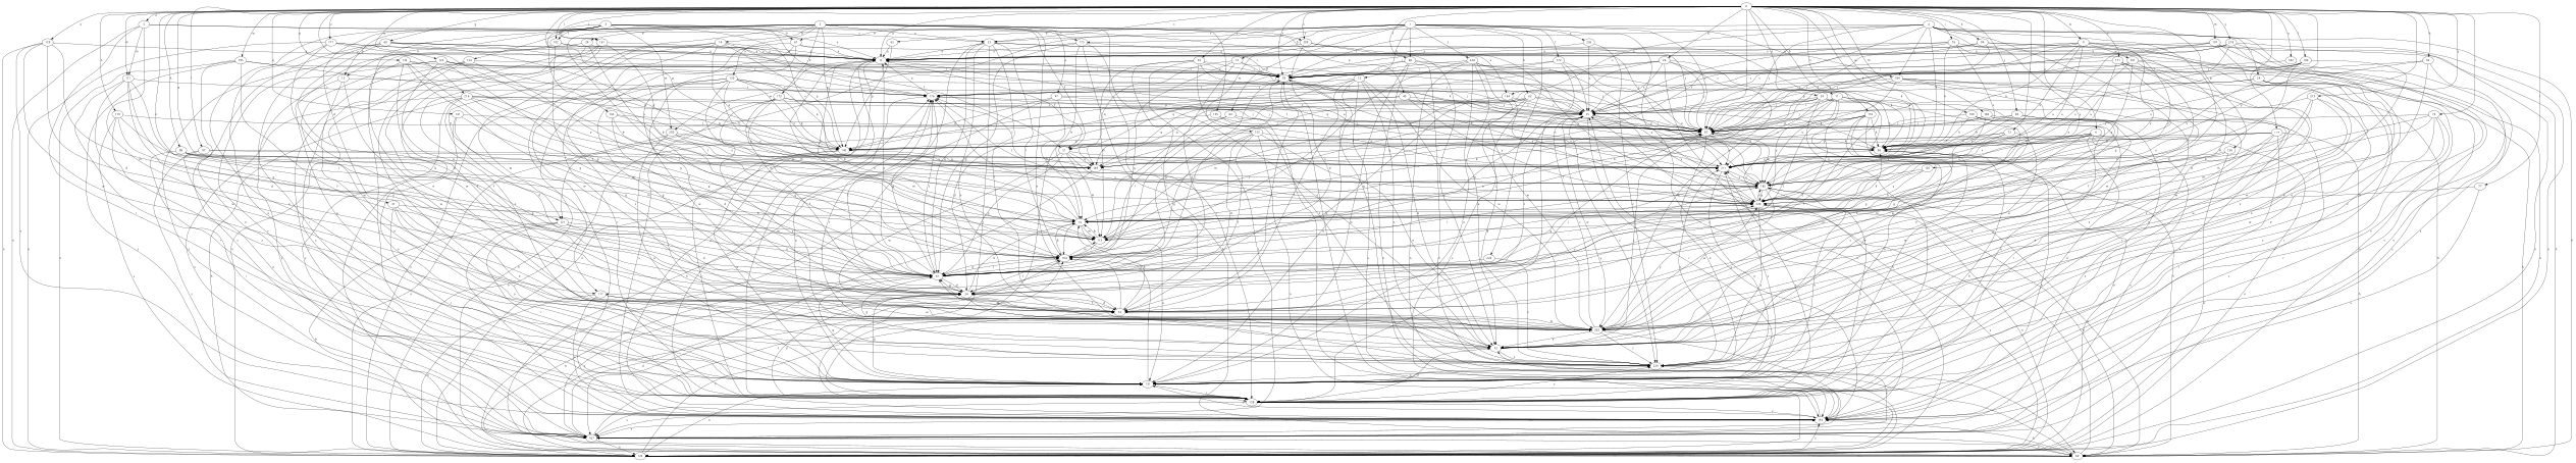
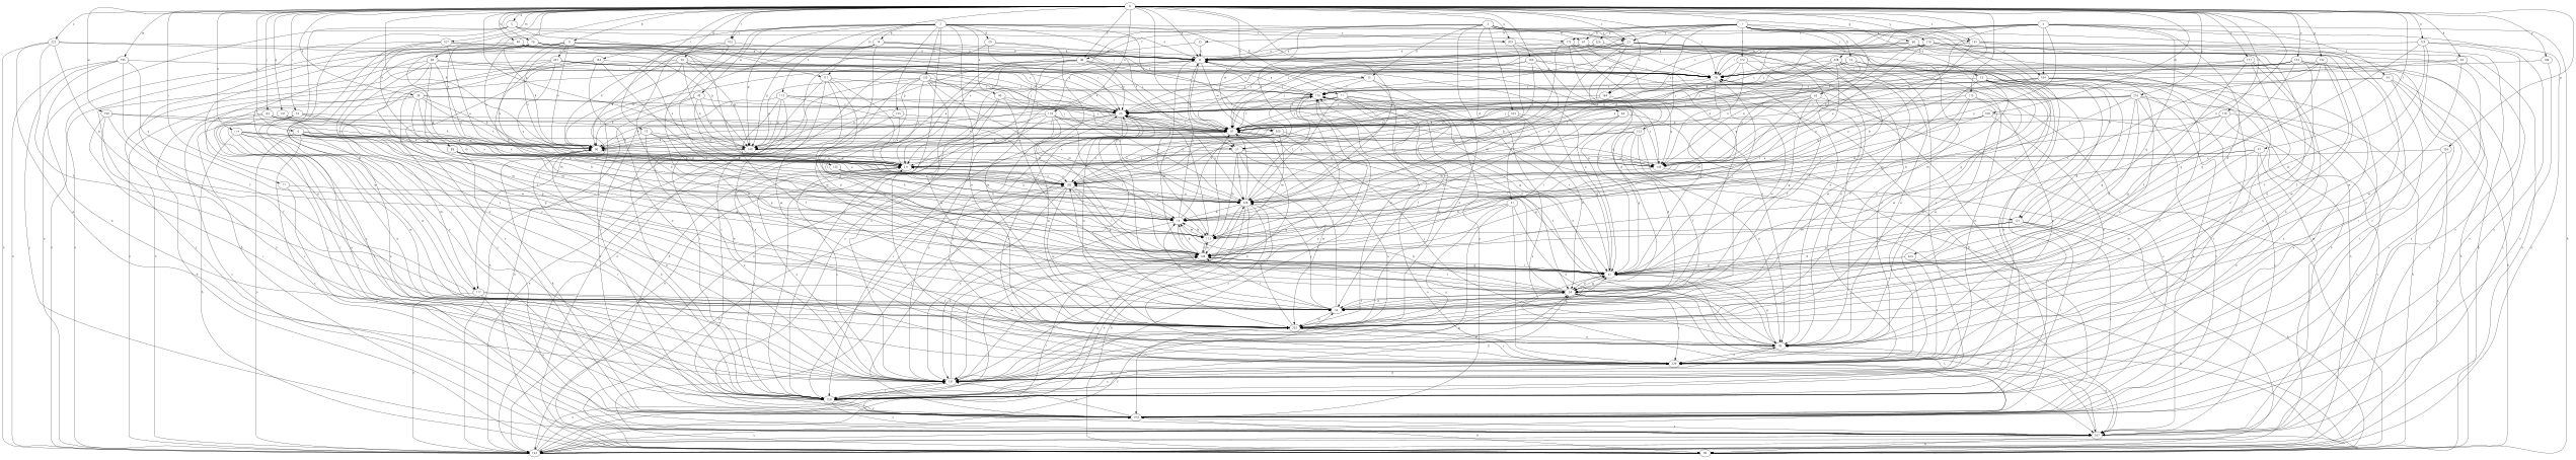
  strict digraph {
    fontname=Ubuntu
    node [fontname=Ubuntu]
    edge [fontname=Ubuntu]
    0
    5
    6
    8
    9
    11
    23
    26
    39
    48
    60
    73
    74
    76
    77
    78
    83
    84
    87
    88
    92
    94
    96
    97
    100
    102
    107
    108
    111
    114
    116
    119
    120
    121
    123
    129
    132
    136
    140
    141
    149
    161
    171
    182
    195
    199
    209
    213
    216
    218
    220
    222
    158
    175
    112
    122
    51
    131
    211
    61
    167
    185
    194
    104
    200
    69
    25
    201
    229
    43
    34
    16
    52
    202
    176
    113
    1
    12
    13
    62
    64
    65
    67
    153
    172
    184
    224
    226
    228
    2
    14
    15
    29
    40
    42
    130
    154
    155
    173
    3
    31
    163
    164
    4
    24
    0 -> 5 [label=a]
    0 -> 6 [label=a]
    0 -> 8 [label=a]
    0 -> 9 [label=b]
    0 -> 11 [label=b]
    0 -> 23 [label=c]
    0 -> 26 [label=d]
    0 -> 39 [label=e]
    0 -> 48 [label=f]
    0 -> 60 [label=g]
    0 -> 73 [label=i]
    0 -> 74 [label=i]
    0 -> 76 [label=i]
    0 -> 77 [label=i]
    0 -> 78 [label=i]
    0 -> 83 [label=j]
    0 -> 84 [label=j]
    0 -> 87 [label=j]
    0 -> 88 [label=k]
    0 -> 92 [label=k]
    0 -> 94 [label=k]
    0 -> 96 [label=k]
    0 -> 97 [label=l]
    0 -> 100 [label=l]
    0 -> 102 [label=l]
    0 -> 107 [label=m]
    0 -> 108 [label=m]
    0 -> 111 [label=m]
    0 -> 114 [label=n]
    0 -> 116 [label=n]
    0 -> 119 [label=n]
    0 -> 120 [label=n]
    0 -> 121 [label=n]
    0 -> 123 [label=o]
    0 -> 129 [label=o]
    0 -> 132 [label=p]
    0 -> 136 [label=p]
    0 -> 140 [label=p]
    0 -> 141 [label=q]
    0 -> 149 [label=q]
    0 -> 161 [label=s]
    0 -> 171 [label=t]
    0 -> 182 [label=u]
    0 -> 195 [label=w]
    0 -> 199 [label=w]
    0 -> 209 [label=x]
    0 -> 213 [label=y]
    0 -> 216 [label=y]
    0 -> 218 [label=y]
    0 -> 220 [label=y]
    0 -> 222 [label=z]
    5 -> 8 [label=a]
    5 -> 111 [label=m]
    5 -> 158 [label=r]
    5 -> 175 [label=t]
    5 -> 112 [label=m]
    5 -> 122 [label=n]
    6 -> 96 [label=k]
    6 -> 112 [label=m]
    6 -> 122 [label=n]
    6 -> 51 [label=f]
    6 -> 131 [label=o]
    6 -> 211 [label=x]
    6 -> 61 [label=g]
    6 -> 167 [label=s]
    6 -> 185 [label=u]
    8 -> 78 [label=i]
    8 -> 122 [label=n]
    8 -> 51 [label=f]
    8 -> 194 [label=v]
    8 -> 104 [label=l]
    8 -> 200 [label=w]
    9 -> 8 [label=a]
    9 -> 87 [label=j]
    9 -> 96 [label=k]
    9 -> 220 [label=y]
    9 -> 211 [label=x]
    9 -> 185 [label=u]
    9 -> 69 [label=h]
    9 -> 25 [label=c]
    9 -> 201 [label=w]
    9 -> 229 [label=z]
    11 -> 87 [label=j]
    11 -> 140 [label=p]
    11 -> 220 [label=y]
    11 -> 25 [label=c]
    11 -> 43 [label=e]
    11 -> 34 [label=d]
    11 -> 16 [label=b]
    11 -> 52 [label=f]
    11 -> 202 [label=w]
    23 -> 8 [label=a]
    23 -> 87 [label=j]
    23 -> 96 [label=k]
    23 -> 158 [label=r]
    23 -> 122 [label=n]
    23 -> 61 [label=g]
    23 -> 104 [label=l]
    23 -> 43 [label=e]
    23 -> 52 [label=f]
    26 -> 78 [label=i]
    26 -> 87 [label=j]
    26 -> 96 [label=k]
    26 -> 140 [label=p]
    26 -> 149 [label=q]
    26 -> 122 [label=n]
    26 -> 25 [label=c]
    26 -> 202 [label=w]
    39 -> 87 [label=j]
    39 -> 96 [label=k]
    39 -> 158 [label=r]
    39 -> 211 [label=x]
    39 -> 104 [label=l]
    39 -> 69 [label=h]
    39 -> 25 [label=c]
    39 -> 16 [label=b]
    48 -> 78 [label=i]
    48 -> 96 [label=k]
    48 -> 122 [label=n]
    48 -> 131 [label=o]
    48 -> 69 [label=h]
    48 -> 25 [label=c]
    48 -> 176 [label=t]
    60 -> 8 [label=a]
    60 -> 149 [label=q]
    60 -> 158 [label=r]
    60 -> 131 [label=o]
    60 -> 167 [label=s]
    60 -> 25 [label=c]
    60 -> 176 [label=t]
    73 -> 96 [label=k]
    73 -> 140 [label=p]
    73 -> 61 [label=g]
    73 -> 185 [label=u]
    73 -> 43 [label=e]
    74 -> 87 [label=j]
    74 -> 158 [label=r]
    74 -> 229 [label=z]
    74 -> 16 [label=b]
    74 -> 202 [label=w]
    74 -> 113 [label=m]
    76 -> 8 [label=a]
    76 -> 87 [label=j]
    76 -> 96 [label=k]
    76 -> 122 [label=n]
    76 -> 211 [label=x]
    76 -> 25 [label=c]
    76 -> 202 [label=w]
    77 -> 220 [label=h]
    77 -> 194 [label=v]
    78 -> 8 [label=a]
    78 -> 220 [label=y]
    78 -> 61 [label=g]
    78 -> 52 [label=f]
    78 -> 176 [label=t]
    83 -> 87 [label=j]
    83 -> 96 [label=k]
    83 -> 158 [label=r]
    83 -> 211 [label=x]
    83 -> 167 [label=s]
    84 -> 78 [label=i]
    84 -> 167 [label=s]
    84 -> 185 [label=u]
    84 -> 25 [label=c]
    84 -> 229 [label=z]
    84 -> 52 [label=f]
    84 -> 113 [label=m]
    87 -> 96 [label=k]
    87 -> 149 [label=q]
    87 -> 131 [label=o]
    87 -> 211 [label=x]
    87 -> 185 [label=u]
    87 -> 176 [label=t]
    88 -> 149 [label=q]
    88 -> 158 [label=r]
    88 -> 61 [label=g]
    88 -> 185 [label=u]
    88 -> 113 [label=m]
    92 -> 78 [label=i]
    92 -> 211 [label=x]
    92 -> 194 [label=v]
    92 -> 202 [label=w]
    94 -> 8 [label=a]
    94 -> 140 [label=p]
    94 -> 220 [label=y]
    94 -> 25 [label=c]
    94 -> 43 [label=e]
    96 -> 211 [label=x]
    97 -> 149 [label=q]
    97 -> 131 [label=o]
    97 -> 211 [label=x]
    97 -> 167 [label=s]
+   97 -> 202 [label=w]
    100 -> 78 [label=i]
    100 -> 87 [label=j]
    100 -> 185 [label=u]
    100 -> 25 [label=c]
    100 -> 202 [label=w]
    100 -> 113 [label=m]
    102 -> 8 [label=a]
    102 -> 96 [label=k]
    102 -> 61 [label=g]
    102 -> 34 [label=d]
    107 -> 8 [label=a]
    107 -> 87 [label=j]
    107 -> 122 [label=n]
    107 -> 131 [label=o]
    107 -> 185 [label=u]
    107 -> 194 [label=v]
    108 -> 87 [label=j]
    108 -> 149 [label=q]
    108 -> 220 [label=y]
    108 -> 167 [label=s]
    108 -> 43 [label=e]
    111 -> 158 [label=r]
    111 -> 61 [label=g]
    111 -> 104 [label=l]
    111 -> 34 [label=d]
    111 -> 202 [label=w]
    111 -> 176 [label=t]
    114 -> 96 [label=k]
    114 -> 140 [label=p]
    114 -> 158 [label=r]
    114 -> 211 [label=x]
    114 -> 69 [label=h]
    114 -> 43 [label=e]
    114 -> 202 [label=w]
    116 -> 87 [label=j]
    116 -> 96 [label=k]
    116 -> 149 [label=q]
    116 -> 122 [label=n]
    116 -> 131 [label=o]
    116 -> 104 [label=l]
    116 -> 229 [label=z]
    116 -> 202 [label=w]
    119 -> 87 [label=j]
    119 -> 61 [label=g]
    119 -> 167 [label=s]
    119 -> 229 [label=z]
    119 -> 16 [label=b]
    120 -> 220 [label=y]
    120 -> 185 [label=u]
    120 -> 16 [label=b]
    121 -> 158 [label=r]
    121 -> 61 [label=g]
    121 -> 194 [label=v]
    121 -> 69 [label=h]
    121 -> 34 [label=d]
    121 -> 113 [label=m]
    123 -> 78 [label=i]
    123 -> 87 [label=j]
    123 -> 140 [label=p]
    123 -> 158 [label=r]
    123 -> 61 [label=g]
    123 -> 167 [label=s]
    123 -> 52 [label=f]
    129 -> 8 [label=a]
    129 -> 122 [label=n]
    129 -> 194 [label=v]
    129 -> 104 [label=l]
    129 -> 34 [label=d]
    129 -> 202 [label=w]
    132 -> 78 [label=i]
    132 -> 211 [label=x]
    132 -> 61 [label=g]
    132 -> 104 [label=l]
    132 -> 52 [label=f]
    132 -> 202 [label=w]
    136 -> 122 [label=n]
    136 -> 211 [label=x]
    136 -> 202 [label=w]
    140 -> 149 [label=q]
    140 -> 158 [label=r]
    140 -> 131 [label=o]
    141 -> 87 [label=j]
    141 -> 131 [label=o]
    141 -> 61 [label=g]
    141 -> 113 [label=m]
    149 -> 220 [label=y]
    149 -> 167 [label=s]
    149 -> 176 [label=t]
    161 -> 8 [label=a]
    161 -> 122 [label=n]
    161 -> 69 [label=h]
    161 -> 229 [label=z]
    161 -> 16 [label=b]
    171 -> 78 [label=i]
    171 -> 220 [label=y]
    171 -> 131 [label=o]
    171 -> 69 [label=h]
    171 -> 229 [label=z]
    171 -> 52 [label=f]
    182 -> 78 [label=i]
    182 -> 194 [label=v]
    195 -> 78 [label=i]
    195 -> 220 [label=y]
    195 -> 122 [label=n]
    195 -> 131 [label=o]
    195 -> 167 [label=s]
    195 -> 52 [label=f]
    199 -> 87 [label=j]
    199 -> 96 [label=k]
    199 -> 158 [label=r]
    199 -> 131 [label=o]
    199 -> 52 [label=f]
    209 -> 8 [label=a]
    209 -> 220 [label=y]
    209 -> 43 [label=e]
    209 -> 34 [label=d]
    213 -> 25 [label=c]
    213 -> 43 [label=e]
    213 -> 16 [label=b]
    213 -> 202 [label=w]
    213 -> 113 [label=m]
    216 -> 87 [label=j]
    216 -> 140 [label=p]
    216 -> 61 [label=g]
    216 -> 167 [label=s]
    216 -> 194 [label=v]
    216 -> 69 [label=h]
    216 -> 25 [label=c]
    216 -> 34 [label=d]
    216 -> 113 [label=m]
    218 -> 8 [label=a]
    218 -> 78 [label=i]
    218 -> 122 [label=n]
    218 -> 185 [label=u]
    218 -> 25 [label=c]
    218 -> 229 [label=z]
    218 -> 43 [label=e]
    220 -> 87 [label=j]
    220 -> 122 [label=n]
    220 -> 185 [label=u]
    220 -> 104 [label=l]
    220 -> 69 [label=h]
    220 -> 229 [label=z]
    220 -> 16 [label=b]
    220 -> 176 [label=t]
    222 -> 8 [label=a]
    222 -> 78 [label=i]
    222 -> 122 [label=n]
    222 -> 131 [label=o]
    222 -> 16 [label=b]
    222 -> 52 [label=f]
    158 -> 96 [label=k]
    158 -> 211 [label=x]
    158 -> 167 [label=s]
    158 -> 194 [label=v]
    158 -> 229 [label=z]
    158 -> 43 [label=e]
    158 -> 34 [label=d]
    158 -> 176 [label=t]
    175 -> 8 [label=a]
    175 -> 78 [label=i]
    175 -> 61 [label=g]
    175 -> 69 [label=h]
    175 -> 43 [label=e]
    175 -> 16 [label=b]
    112 -> 122 [label=n]
    112 -> 194 [label=v]
    112 -> 52 [label=f]
    112 -> 202 [label=w]
    122 -> 220 [label=y]
    122 -> 131 [label=o]
    122 -> 194 [label=v]
    122 -> 104 [label=l]
    122 -> 52 [label=f]
    51 -> 149 [label=q]
    51 -> 220 [label=y]
    51 -> 211 [label=x]
    51 -> 61 [label=g]
    51 -> 202 [label=w]
    51 -> 113 [label=m]
    131 -> 96 [label=k]
    131 -> 158 [label=r]
    131 -> 211 [label=x]
    131 -> 61 [label=g]
    131 -> 104 [label=l]
    131 -> 34 [label=d]
    211 -> 8 [label=a]
    211 -> 131 [label=o]
    211 -> 185 [label=u]
    61 -> 8 [label=a]
    61 -> 78 [label=i]
    61 -> 104 [label=l]
    61 -> 69 [label=h]
    61 -> 34 [label=d]
    61 -> 176 [label=t]
    167 -> 122 [label=n]
    167 -> 104 [label=l]
    167 -> 69 [label=h]
    167 -> 43 [label=e]
    167 -> 34 [label=d]
    185 -> 220 [label=y]
    185 -> 158 [label=r]
    185 -> 131 [label=o]
    185 -> 211 [label=x]
    185 -> 61 [label=g]
    185 -> 104 [label=l]
    185 -> 202 [label=w]
    194 -> 8 [label=a]
    194 -> 78 [label=i]
    194 -> 96 [label=k]
    194 -> 131 [label=o]
    194 -> 167 [label=s]
    194 -> 69 [label=h]
    194 -> 25 [label=c]
    104 -> 61 [label=g]
    104 -> 16 [label=b]
    104 -> 113 [label=m]
    200 -> 140 [label=p]
    200 -> 122 [label=n]
    200 -> 131 [label=o]
    200 -> 185 [label=u]
    200 -> 113 [label=m]
    69 -> 78 [label=i]
    69 -> 185 [label=u]
    69 -> 25 [label=c]
    25 -> 87 [label=j]
    25 -> 220 [label=y]
    25 -> 158 [label=r]
    25 -> 211 [label=x]
    25 -> 229 [label=z]
    25 -> 202 [label=w]
    25 -> 113 [label=m]
    201 -> 78 [label=i]
    201 -> 220 [label=y]
    201 -> 122 [label=n]
    201 -> 211 [label=x]
    201 -> 167 [label=s]
    201 -> 25 [label=c]
    201 -> 16 [label=b]
    229 -> 131 [label=o]
    229 -> 211 [label=x]
    229 -> 194 [label=v]
    43 -> 87 [label=j]
    43 -> 61 [label=g]
    43 -> 229 [label=z]
    43 -> 176 [label=t]
    34 -> 61 [label=g]
    34 -> 167 [label=s]
    34 -> 104 [label=l]
    34 -> 25 [label=c]
    34 -> 229 [label=z]
    34 -> 16 [label=b]
    34 -> 52 [label=f]
    34 -> 176 [label=t]
    16 -> 8 [label=a]
    16 -> 96 [label=k]
    16 -> 131 [label=o]
    16 -> 104 [label=l]
    16 -> 176 [label=t]
    16 -> 113 [label=m]
    52 -> 87 [label=j]
    52 -> 220 [label=y]
    52 -> 185 [label=u]
    52 -> 104 [label=l]
    52 -> 34 [label=d]
    52 -> 16 [label=b]
    52 -> 202 [label=w]
    202 -> 220 [label=y]
    202 -> 61 [label=g]
    202 -> 194 [label=v]
    202 -> 25 [label=c]
    202 -> 229 [label=z]
    202 -> 43 [label=e]
    176 -> 8 [label=a]
    176 -> 131 [label=o]
    176 -> 61 [label=g]
    176 -> 25 [label=c]
    113 -> 87 [label=j]
    113 -> 104 [label=l]
    113 -> 25 [label=c]
    113 -> 16 [label=b]
    1 -> 23 [label=c]
    1 -> 48 [label=f]
    1 -> 87 [label=j]
    1 -> 121 [label=n]
    1 -> 194 [label=v]
    1 -> 12 [label=b]
    1 -> 13 [label=b]
    1 -> 62 [label=h]
    1 -> 64 [label=h]
    1 -> 65 [label=h]
    1 -> 67 [label=h]
    1 -> 153 [label=r]
    1 -> 172 [label=t]
    1 -> 184 [label=u]
    1 -> 224 [label=z]
    1 -> 226 [label=z]
    1 -> 228 [label=z]
    12 -> 78 [label=i]
    12 -> 87 [label=j]
    12 -> 149 [label=q]
    12 -> 61 [label=g]
    12 -> 34 [label=d]
    13 -> 131 [label=o]
    13 -> 167 [label=s]
    13 -> 104 [label=l]
    13 -> 229 [label=z]
    13 -> 43 [label=e]
    13 -> 52 [label=f]
    13 -> 202 [label=w]
    13 -> 176 [label=t]
    62 -> 96 [label=k]
    62 -> 149 [label=q]
    62 -> 61 [label=g]
    62 -> 194 [label=v]
    62 -> 25 [label=c]
    62 -> 229 [label=z]
    62 -> 113 [label=m]
    64 -> 87 [label=j]
    64 -> 194 [label=v]
    64 -> 104 [label=l]
    64 -> 113 [label=m]
    65 -> 8 [label=a]
    65 -> 140 [label=p]
    67 -> 8 [label=a]
    67 -> 87 [label=j]
    67 -> 158 [label=r]
    67 -> 229 [label=z]
    67 -> 52 [label=f]
    153 -> 96 [label=k]
    153 -> 140 [label=p]
    153 -> 122 [label=n]
    153 -> 61 [label=g]
    153 -> 43 [label=e]
    153 -> 34 [label=d]
    153 -> 52 [label=f]
    172 -> 78 [label=i]
    172 -> 149 [label=q]
    172 -> 158 [label=r]
    172 -> 185 [label=u]
    172 -> 25 [label=c]
    184 -> 87 [label=j]
    184 -> 158 [label=r]
    184 -> 185 [label=u]
    184 -> 194 [label=v]
    184 -> 229 [label=z]
    184 -> 43 [label=e]
    184 -> 176 [label=t]
    224 -> 61 [label=g]
    224 -> 229 [label=z]
    226 -> 8 [label=a]
    226 -> 25 [label=c]
    226 -> 229 [label=z]
    228 -> 78 [label=i]
    228 -> 220 [label=y]
    228 -> 122 [label=n]
    228 -> 131 [label=o]
    228 -> 185 [label=u]
    228 -> 104 [label=l]
    228 -> 43 [label=e]
    228 -> 202 [label=w]
    2 -> 23 [label=c]
    2 -> 102 [label=l]
    2 -> 121 [label=n]
    2 -> 140 [label=p]
    2 -> 209 [label=x]
    2 -> 158 [label=r]
    2 -> 51 [label=f]
    2 -> 104 [label=l]
    2 -> 43 [label=e]
    2 -> 14 [label=b]
    2 -> 15 [label=b]
    2 -> 29 [label=d]
    2 -> 40 [label=e]
    2 -> 42 [label=e]
    2 -> 130 [label=o]
    2 -> 154 [label=r]
    2 -> 155 [label=r]
    2 -> 173 [label=t]
    14 -> 8 [label=a]
    14 -> 140 [label=p]
    14 -> 149 [label=q]
    14 -> 112 [label=m]
    14 -> 194 [label=v]
    14 -> 202 [label=w]
    14 -> 176 [label=t]
    15 -> 131 [label=o]
    15 -> 167 [label=s]
    15 -> 202 [label=w]
    15 -> 176 [label=t]
    29 -> 8 [label=a]
    29 -> 194 [label=v]
    29 -> 104 [label=l]
    29 -> 202 [label=w]
    40 -> 220 [label=y]
    40 -> 158 [label=r]
    40 -> 211 [label=x]
    40 -> 25 [label=c]
    40 -> 34 [label=d]
    42 -> 96 [label=k]
    42 -> 140 [label=p]
    42 -> 69 [label=h]
    42 -> 25 [label=c]
    42 -> 16 [label=b]
    130 -> 87 [label=j]
    130 -> 140 [label=p]
    130 -> 220 [label=y]
    130 -> 122 [label=n]
    130 -> 211 [label=x]
    130 -> 69 [label=h]
    130 -> 52 [label=g]
    130 -> 202 [label=w]
    130 -> 176 [label=t]
    130 -> 113 [label=m]
    154 -> 78 [label=i]
    154 -> 131 [label=o]
    154 -> 167 [label=s]
    154 -> 194 [label=v]
    154 -> 104 [label=l]
    155 -> 87 [label=j]
    155 -> 122 [label=n]
    155 -> 211 [label=x]
    173 -> 87 [label=j]
    173 -> 140 [label=p]
    173 -> 194 [label=v]
    173 -> 25 [label=c]
    173 -> 229 [label=z]
    173 -> 16 [label=b]
    173 -> 52 [label=f]
    3 -> 23 [label=c]
    3 -> 161 [label=s]
    3 -> 51 [label=f]
    3 -> 131 [label=o]
    3 -> 211 [label=x]
    3 -> 200 [label=w]
    3 -> 43 [label=e]
    3 -> 67 [label=h]
    3 -> 15 [label=b]
    3 -> 31 [label=d]
    3 -> 163 [label=s]
    3 -> 164 [label=s]
    31 -> 158 [label=r]
    31 -> 131 [label=o]
    31 -> 229 [label=z]
    31 -> 43 [label=e]
    31 -> 16 [label=b]
    163 -> 87 [label=j]
    163 -> 61 [label=g]
    163 -> 185 [label=u]
    163 -> 34 [label=d]
    164 -> 149 [label=q]
    164 -> 185 [label=u]
    164 -> 25 [label=c]
    4 -> 78 [label=i]
    4 -> 87 [label=j]
    4 -> 96 [label=k]
    4 -> 220 [label=y]
    4 -> 175 [label=t]
    4 -> 51 [label=f]
    4 -> 61 [label=g]
    4 -> 167 [label=s]
    4 -> 69 [label=h]
    4 -> 34 [label=d]
    4 -> 184 [label=u]
    4 -> 164 [label=s]
    4 -> 24 [label=c]
    24 -> 87 [label=j]
    24 -> 158 [label=r]
    24 -> 194 [label=v]
    24 -> 69 [label=h]
    24 -> 176 [label=t]
  }
